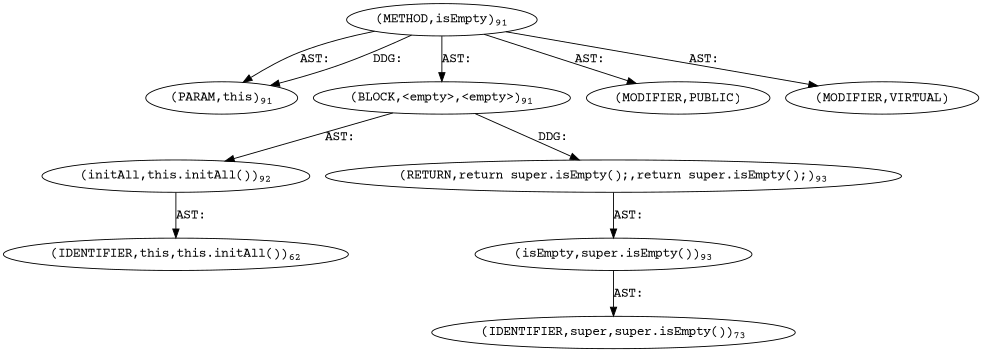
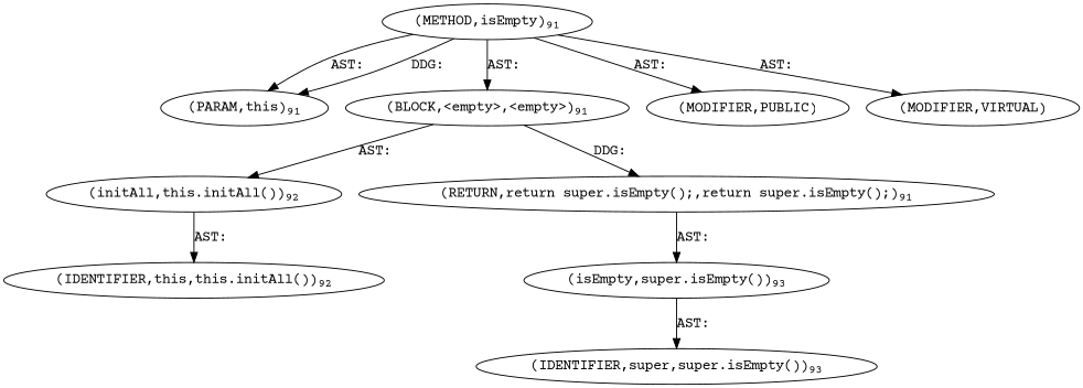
  digraph {
    fontname="Courier Prime"
    node [fontname="Courier Prime"]
    edge [fontname="Courier Prime"]
    n1 [label=<(METHOD,isEmpty)<SUB>91</SUB>>]
    n2 [label=<(PARAM,this)<SUB>91</SUB>>]
    n3 [label=<(BLOCK,&lt;empty&gt;,&lt;empty&gt;)<SUB>91</SUB>>]
    n4 [label=<(MODIFIER,PUBLIC)>]
    n5 [label=<(MODIFIER,VIRTUAL)>]
    n6 [label=<(initAll,this.initAll())<SUB>92</SUB>>]
-   n7 [label=<(RETURN,return super.isEmpty();,return super.isEmpty();)<SUB>93</SUB>>]
-   n8 [label=<(IDENTIFIER,this,this.initAll())<SUB>62</SUB>>]
+   n7 [label=<(RETURN,return super.isEmpty();,return super.isEmpty();)<SUB>91</SUB>>]
+   n8 [label=<(IDENTIFIER,this,this.initAll())<SUB>92</SUB>>]
    n9 [label=<(isEmpty,super.isEmpty())<SUB>93</SUB>>]
-   n10 [label=<(IDENTIFIER,super,super.isEmpty())<SUB>73</SUB>>]
+   n10 [label=<(IDENTIFIER,super,super.isEmpty())<SUB>93</SUB>>]
    n1 -> n2 [label="AST: "]
    n1 -> n2 [label="DDG: "]
    n1 -> n3 [label="AST: "]
    n1 -> n4 [label="AST: "]
    n1 -> n5 [label="AST: "]
    n3 -> n6 [label="AST: "]
    n3 -> n7 [label="DDG: "]
    n6 -> n8 [label="AST: "]
    n7 -> n9 [label="AST: "]
    n9 -> n10 [label="AST: "]
  }
